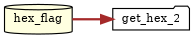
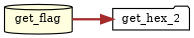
  digraph {
    rankdir=LR
    fontname="DejaVu Serif"
    node [color=black fontname="DejaVu Serif" fontsize=10 style=filled]
-   n1 [fillcolor=lightyellow fontcolor=black height=0.2 label=hex_flag shape=cylinder width=0.4]
+   n1 [fillcolor=lightyellow fontcolor=black height=0.2 label=get_flag shape=cylinder width=0.4]
    n2 [fillcolor=white height=0.2 label=get_hex_2 shape=folder width=0.4]
    n1 -> n2 [color=brown fontname="DejaVu Serif" fontsize=10 labelfontname=Helvetica labelfontsize=10 style=bold]
  }
